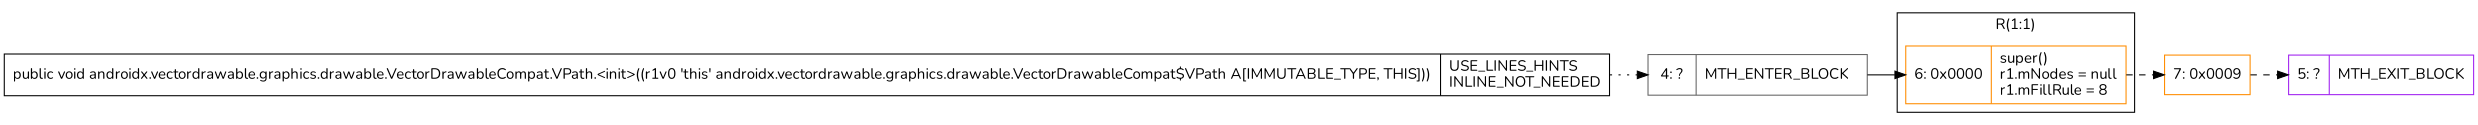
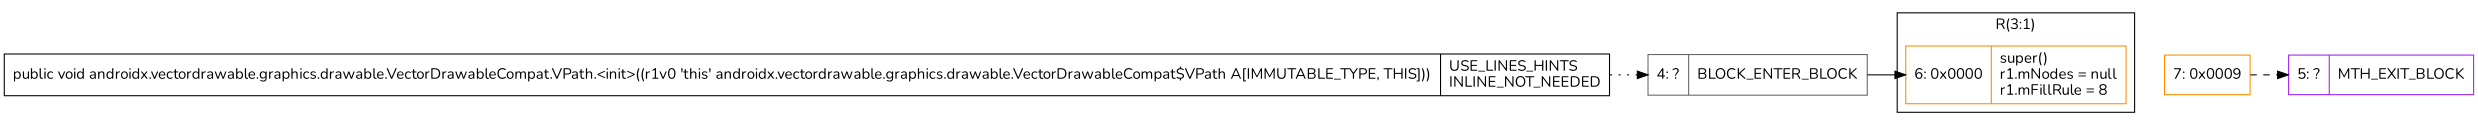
  digraph {
    fontname=Nunito
    rankdir=LR
    node [color=darkorange fontname=Nunito shape=record]
    edge [fontname=Nunito style=dashed]
    n1 [label="{6\:\ 0x0000|super()\lr1.mNodes = null\lr1.mFillRule = 8\l}"]
    n2 [label="{7\:\ 0x0009}"]
    n3 [color=purple label="{5\:\ ?|MTH_EXIT_BLOCK\l}"]
-   n4 [color=gray40 label="{4\:\ ?|MTH_ENTER_BLOCK\l}"]
+   n4 [color=gray40 label="{4\:\ ?|BLOCK_ENTER_BLOCK\l}"]
    n5 [color=black label="{public void androidx.vectordrawable.graphics.drawable.VectorDrawableCompat.VPath.\<init\>((r1v0 'this' androidx.vectordrawable.graphics.drawable.VectorDrawableCompat$VPath A[IMMUTABLE_TYPE, THIS]))  | USE_LINES_HINTS\lINLINE_NOT_NEEDED\l}"]
    subgraph cluster_1 {
-     label="R(1:1)"
+     label="R(3:1)"
      n1
    }
-   n1 -> n2
    n2 -> n3
    n4 -> n1 [style=solid]
    n5 -> n4 [style=dotted]
  }
